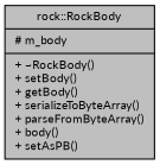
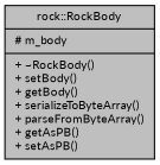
  digraph {
    fontname=Lato
-   n1 [color=black fillcolor=grey75 fontcolor=black fontname=Lato fontsize=10 height=0.2 label="{rock::RockBody\n|# m_body\l|+ ~RockBody()\l+ setBody()\l+ getBody()\l+ serializeToByteArray()\l+ parseFromByteArray()\l+ body()\l+ setAsPB()\l}" shape=record style=filled width=0.4]
+   n1 [color=black fillcolor=grey75 fontcolor=black fontname=Lato fontsize=10 height=0.2 label="{rock::RockBody\n|# m_body\l|+ ~RockBody()\l+ setBody()\l+ getBody()\l+ serializeToByteArray()\l+ parseFromByteArray()\l+ getAsPB()\l+ setAsPB()\l}" shape=record style=filled width=0.4]
  }
